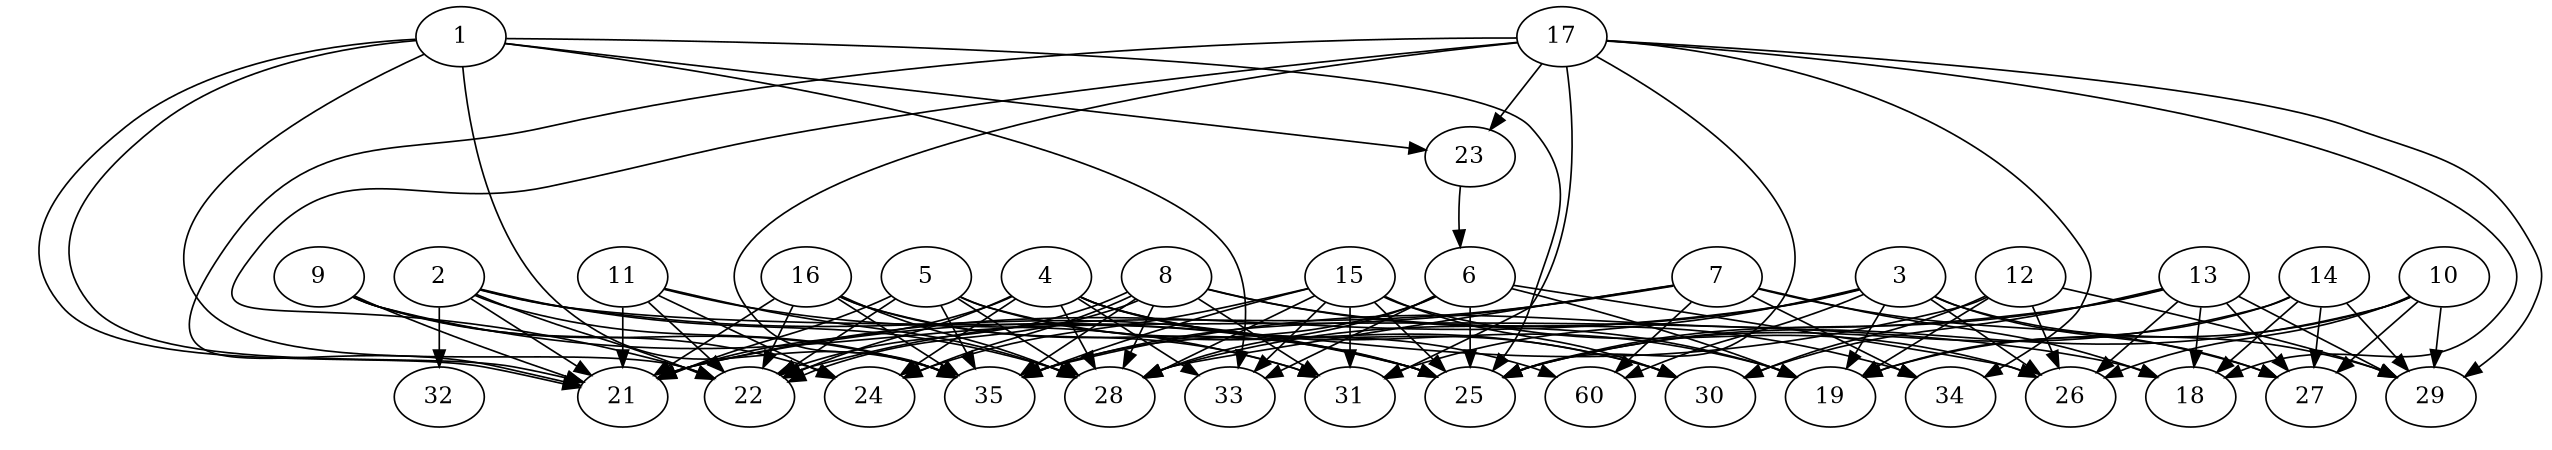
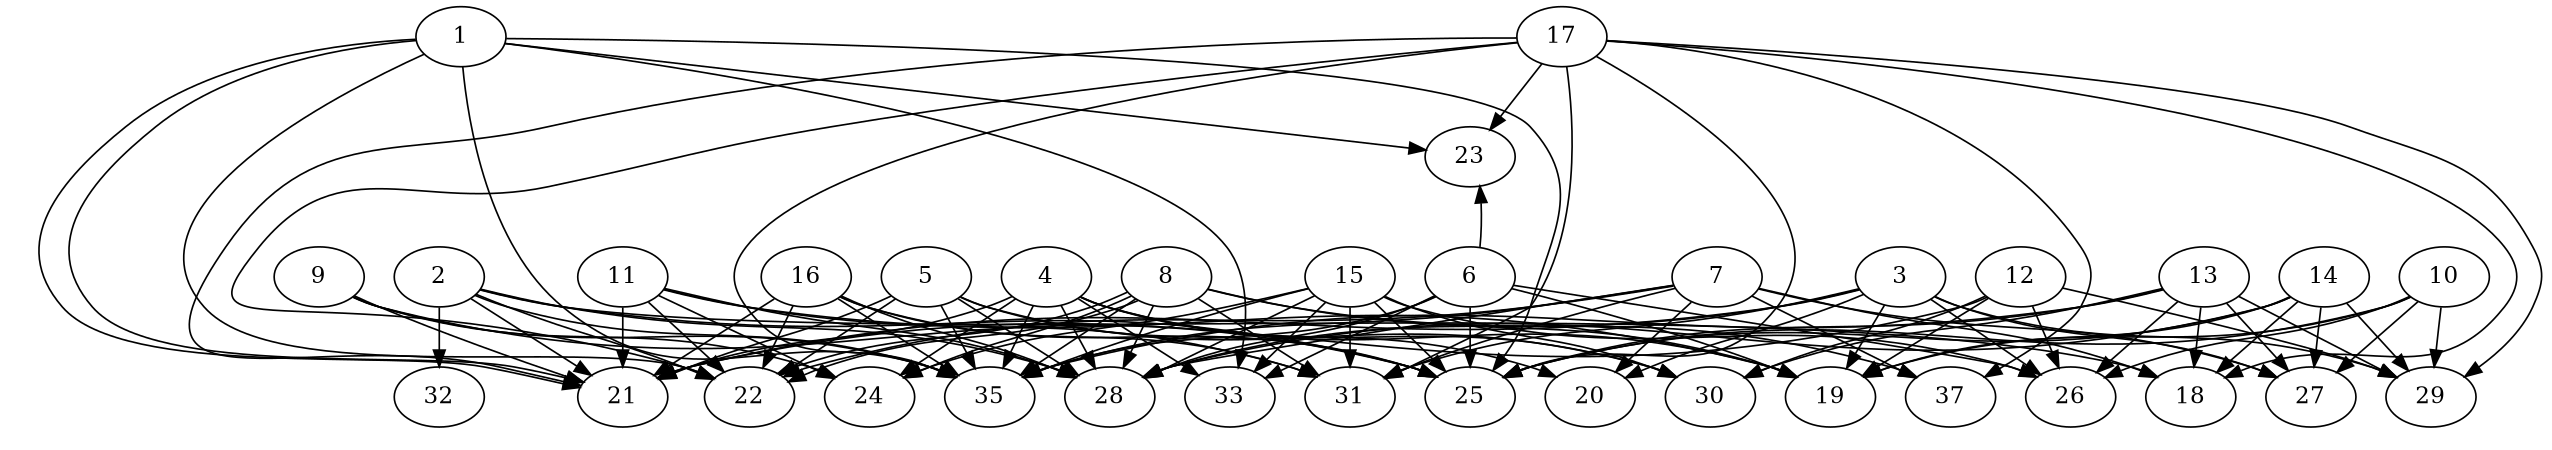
  digraph {
    node [alpha=0.10]
    1 [expect_size=19590144]
    21 [alpha=0.19 expect_size=25076736]
    22 [alpha=0.14 expect_size=22192128]
    23 [alpha=0.11 expect_size=10731520]
    25 [alpha=0.04 expect_size=9850880]
    33 [alpha=0.17 expect_size=13000704]
    35 [alpha=0.01 expect_size=43004928]
    2 [alpha=0.07 expect_size=32449536]
    18 [alpha=0.17 expect_size=21136384]
    28 [alpha=0.12 expect_size=52118528]
    32 [expect_size=26035200]
    3 [expect_size=6794240]
    19 [alpha=0.17 expect_size=25308160]
-   20 [alpha=0.15 expect_size=48227328 label=60]
+   20 [alpha=0.15 expect_size=48227328]
    26 [alpha=0.20 expect_size=9451520]
    27 [alpha=0.03 expect_size=38348800]
    29 [alpha=0.14 expect_size=45444096]
    31 [alpha=0.19 expect_size=28189696]
    4 [alpha=0.11 expect_size=42117120]
    24 [alpha=0.02 expect_size=46396416]
    30 [alpha=0.17 expect_size=39442432]
    5 [alpha=0.11 expect_size=29395968]
    6 [alpha=0.07 expect_size=37123072]
    7 [alpha=0.11 expect_size=25349120]
-   34 [expect_size=37823488]
+   34 [expect_size=37823488 label=37]
    8 [alpha=0.02 expect_size=16111616]
    9 [expect_size=37331968]
    10 [expect_size=6998016]
    11 [alpha=0.19 expect_size=50308096]
    12 [alpha=0.15 expect_size=26520576]
    13 [alpha=0.15 expect_size=42858496]
    14 [alpha=0.05 expect_size=20000768]
    15 [alpha=0.20 expect_size=46509056]
    16 [alpha=0.12 expect_size=25601024]
    17 [alpha=0.06 expect_size=42313728]
    1 -> 21
    1 -> 21
    1 -> 22
    1 -> 23
    1 -> 25
    1 -> 33
    1 -> 35
    2 -> 21
    2 -> 22
    2 -> 25
    2 -> 35
    2 -> 18
    2 -> 28
    2 -> 32
    3 -> 21
    3 -> 28
    3 -> 19
    3 -> 20
    3 -> 26
    3 -> 27
    3 -> 29
    3 -> 31
    4 -> 21
-   4 -> 22
+   4 -> 35
    4 -> 33
    4 -> 28
    4 -> 19
    4 -> 20
    4 -> 24
    4 -> 30
    5 -> 21
    5 -> 22
    5 -> 25
    5 -> 35
    5 -> 28
    5 -> 30
-   23 -> 6
+   6 -> 23
    6 -> 25
    6 -> 33
    6 -> 35
    6 -> 28
    6 -> 19
    6 -> 26
    7 -> 22
    7 -> 35
    7 -> 18
    7 -> 28
    7 -> 20
    7 -> 27
+   7 -> 31
    7 -> 34
    8 -> 22
    8 -> 22
    8 -> 35
    8 -> 28
    8 -> 19
    8 -> 31
    8 -> 24
    8 -> 34
    9 -> 21
    9 -> 25
    9 -> 35
    9 -> 24
    10 -> 25
    10 -> 19
    10 -> 26
    10 -> 27
    10 -> 29
    11 -> 21
    11 -> 22
    11 -> 28
+   11 -> 19
    11 -> 31
    11 -> 24
    12 -> 21
    12 -> 19
    12 -> 26
    12 -> 29
    12 -> 30
    13 -> 25
    13 -> 35
    13 -> 18
    13 -> 26
    13 -> 27
    13 -> 29
    13 -> 30
    14 -> 25
    14 -> 18
+   14 -> 28
    14 -> 19
    14 -> 27
    14 -> 29
    15 -> 25
    15 -> 33
    15 -> 35
    15 -> 28
    15 -> 26
    15 -> 31
    15 -> 24
    15 -> 30
    16 -> 21
    16 -> 22
    16 -> 25
    16 -> 35
    16 -> 28
    16 -> 31
    17 -> 21
    17 -> 22
    17 -> 23
    17 -> 25
    17 -> 35
    17 -> 18
    17 -> 29
    17 -> 31
    17 -> 34
  }
